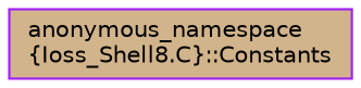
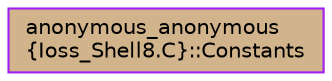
  digraph {
    rankdir=TB
-   n1 [color=purple fillcolor=tan fontname=Helvetica fontsize=10 height=0.2 label="anonymous_namespace\l\{Ioss_Shell8.C\}::Constants" shape=box style=filled width=0.4]
+   n1 [color=purple fillcolor=tan fontname=Helvetica fontsize=10 height=0.2 label="anonymous_anonymous\l\{Ioss_Shell8.C\}::Constants" shape=box style=filled width=0.4]
  }
